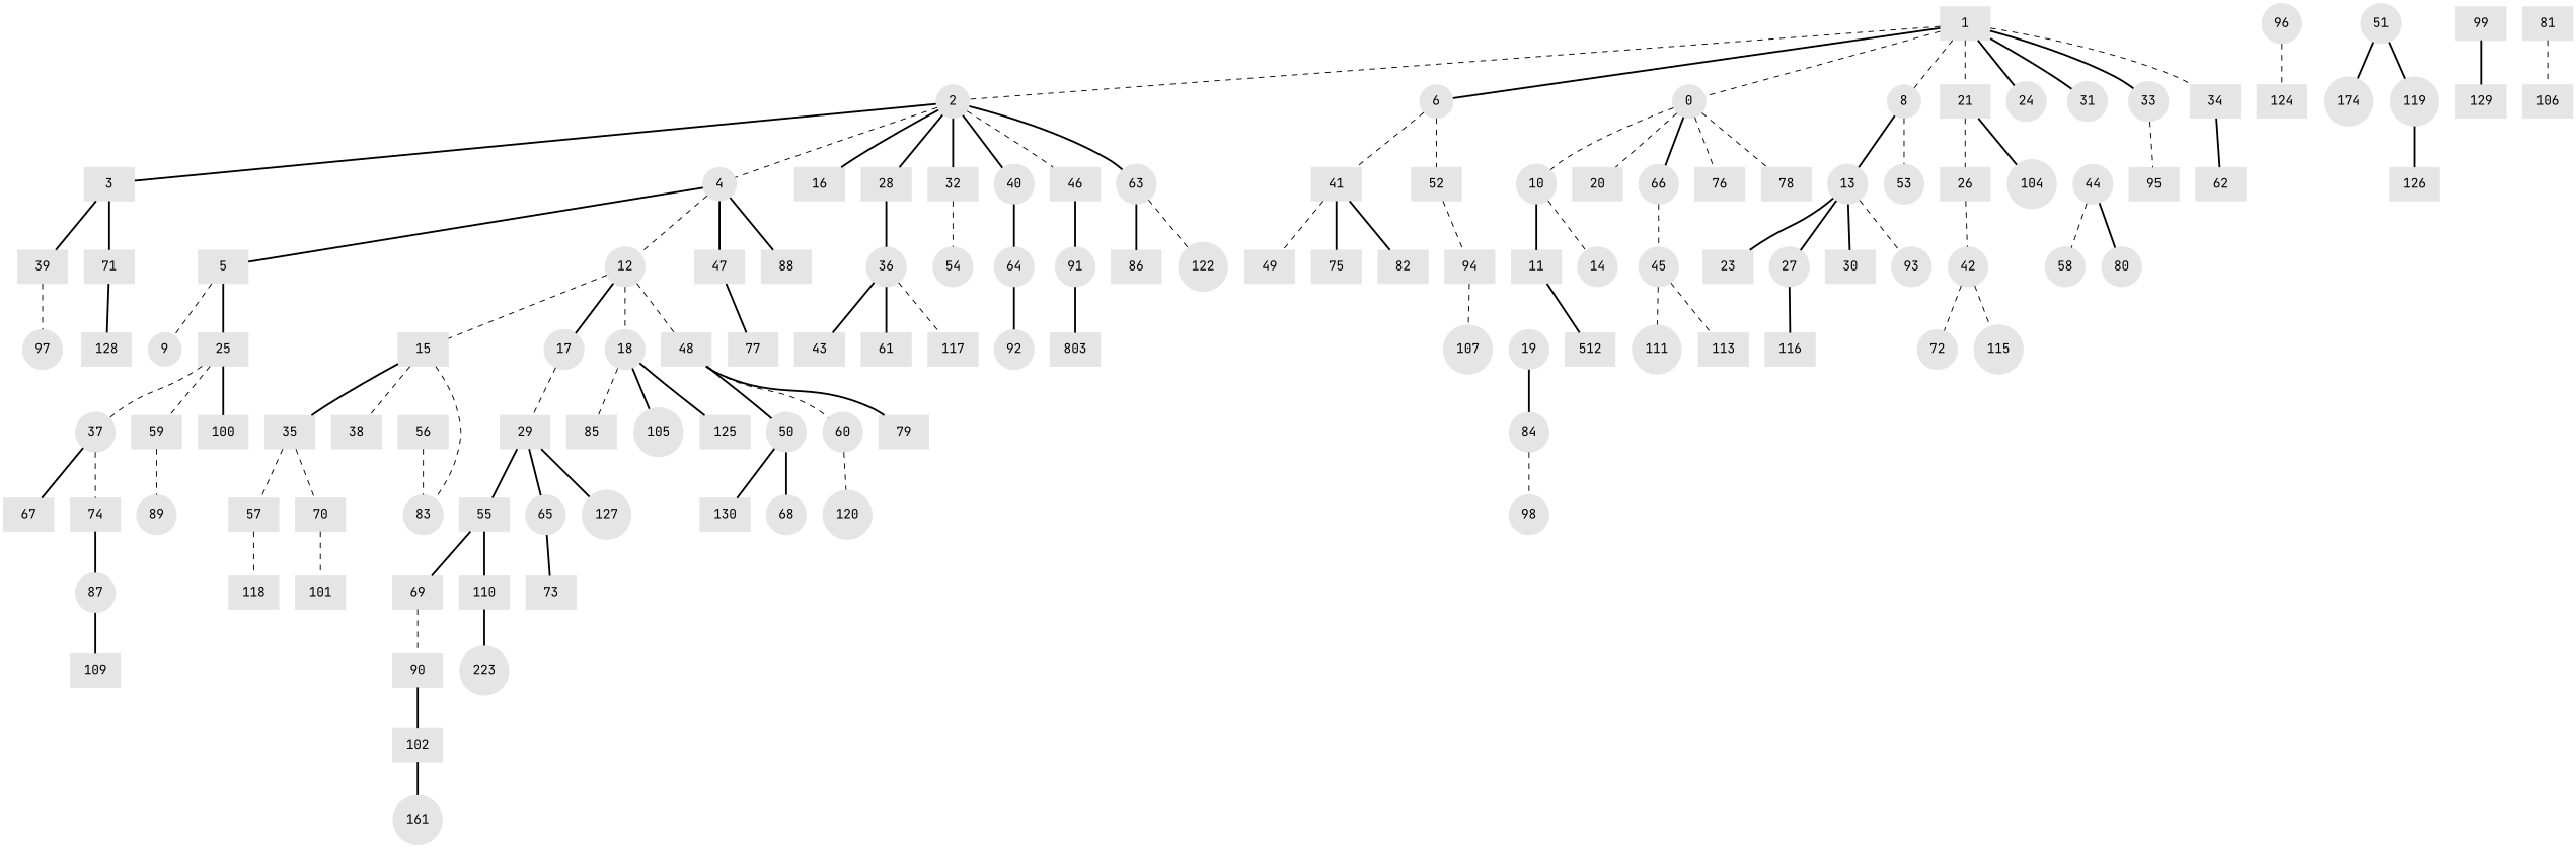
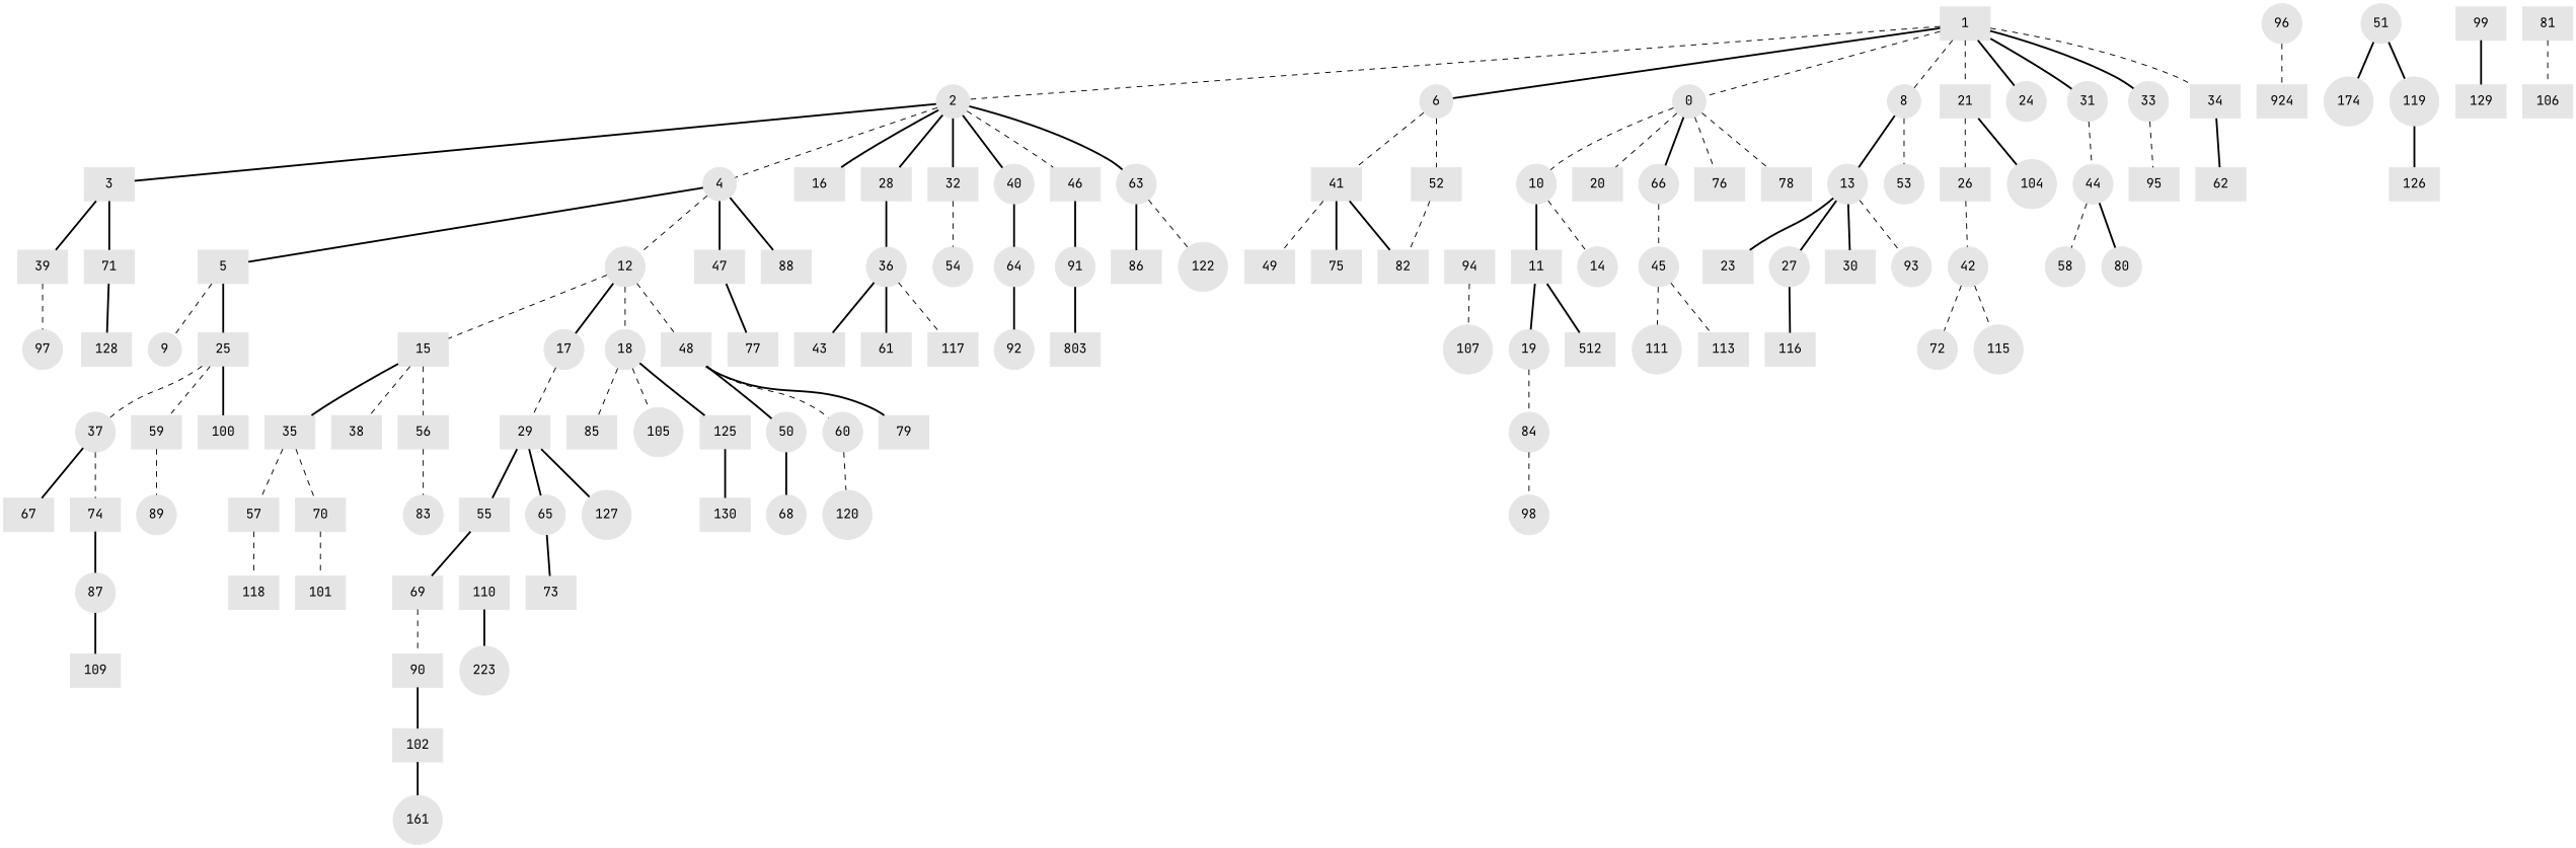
  graph {
    fontname="JetBrains Mono"
    node [color=gray90 fontname="JetBrains Mono" shape=box style=filled]
    edge [fontname="JetBrains Mono" style=bold]
    2 [shape=circle]
    1
    6 [shape=circle]
    n4 [label=0 shape=circle]
    8 [shape=circle]
    21
    24 [shape=circle]
    31 [shape=circle]
    33 [shape=circle]
    34
    3
    4 [shape=circle]
    16
    28
    32
    40 [shape=circle]
    46
    63 [shape=circle]
    41
    52
    10 [shape=circle]
    20
    66 [shape=circle]
    76
    78
    13 [shape=circle]
    53 [shape=circle]
    26
    104 [shape=circle]
    44 [shape=circle]
    95
    62
    39
    71
    5
    12 [shape=circle]
    47
    88
    36 [shape=circle]
    54 [shape=circle]
    64 [shape=circle]
    91 [shape=circle]
    86
    122 [shape=circle]
    97 [shape=circle]
    128
    9 [shape=circle]
    25
    15
    17 [shape=circle]
    18 [shape=circle]
    48
    77
    37 [shape=circle]
    59
    100
    49
    75
    82
    94
    11
    14 [shape=circle]
    45 [shape=circle]
    23
    27 [shape=circle]
    30
    93 [shape=circle]
    19 [shape=circle]
    n69 [label=512]
    84 [shape=circle]
    35
    38
    56
    29
    85
    105 [shape=circle]
    125
    50 [shape=circle]
    60 [shape=circle]
    79
    116
    111 [shape=circle]
    113
    57
    70
    83 [shape=circle]
    96 [shape=circle]
-   124
+   124 [label=924]
    55
    65 [shape=circle]
    127 [shape=circle]
    98 [shape=circle]
    42 [shape=circle]
    51 [shape=circle]
    n95 [label=174 shape=circle]
    119 [shape=circle]
    99
    129
    67
    74
    89 [shape=circle]
    72 [shape=circle]
    115 [shape=circle]
    43
    61
    117
    69
    110
    73
    58 [shape=circle]
    80 [shape=circle]
    81
    106
    118
    101
    87 [shape=circle]
    92 [shape=circle]
    n118 [label=803]
    68 [shape=circle]
    130
    120 [shape=circle]
    126
    107 [shape=circle]
    90
    n125 [label=223 shape=circle]
    102
    109
    n128 [label=161 shape=circle]
    2 -- 3
    2 -- 4 [style=dashed]
    2 -- 16
    2 -- 28
    2 -- 32
    2 -- 40
    2 -- 46 [style=dashed]
    2 -- 63
    1 -- 2 [style=dashed]
    1 -- 6
    1 -- n4 [style=dashed]
    1 -- 8 [style=dashed]
    1 -- 21 [style=dashed]
    1 -- 24
    1 -- 31
    1 -- 33
    1 -- 34 [style=dashed]
    6 -- 41 [style=dashed]
    6 -- 52 [style=dashed]
    n4 -- 10 [style=dashed]
    n4 -- 20 [style=dashed]
    n4 -- 66
    n4 -- 76 [style=dashed]
    n4 -- 78 [style=dashed]
    8 -- 13
    8 -- 53 [style=dashed]
    21 -- 26 [style=dashed]
    21 -- 104
+   31 -- 44 [style=dashed]
    33 -- 95 [style=dashed]
    34 -- 62
    3 -- 39
    3 -- 71
    4 -- 5
    4 -- 12 [style=dashed]
    4 -- 47
    4 -- 88
    28 -- 36
    32 -- 54 [style=dashed]
    40 -- 64
    46 -- 91
    63 -- 86
    63 -- 122 [style=dashed]
    41 -- 49 [style=dashed]
    41 -- 75
    41 -- 82
-   52 -- 94 [style=dashed]
+   52 -- 82 [style=dashed]
    10 -- 11
    10 -- 14 [style=dashed]
    66 -- 45 [style=dashed]
    13 -- 23
    13 -- 27
    13 -- 30
    13 -- 93 [style=dashed]
    26 -- 42 [style=dashed]
    44 -- 58 [style=dashed]
    44 -- 80
    39 -- 97 [style=dashed]
    71 -- 128
    5 -- 9 [style=dashed]
    5 -- 25
    12 -- 15 [style=dashed]
    12 -- 17
    12 -- 18 [style=dashed]
    12 -- 48 [style=dashed]
    47 -- 77
    36 -- 43
    36 -- 61
    36 -- 117 [style=dashed]
    64 -- 92
    91 -- n118
    25 -- 37 [style=dashed]
    25 -- 59 [style=dashed]
    25 -- 100
    15 -- 35
    15 -- 38 [style=dashed]
-   15 -- 83 [style=dashed]
+   15 -- 56 [style=dashed]
    17 -- 29 [style=dashed]
    18 -- 85 [style=dashed]
-   18 -- 105
+   18 -- 105 [style=dashed]
    18 -- 125
    48 -- 50
    48 -- 60 [style=dashed]
    48 -- 79
    37 -- 67
    37 -- 74 [style=dashed]
    59 -- 89 [style=dashed]
    94 -- 107 [style=dashed]
+   11 -- 19
    11 -- n69
    45 -- 111 [style=dashed]
    45 -- 113 [style=dashed]
    27 -- 116
-   19 -- 84
+   19 -- 84 [style=dashed]
    84 -- 98 [style=dashed]
    35 -- 57 [style=dashed]
    35 -- 70 [style=dashed]
    56 -- 83 [style=dashed]
    29 -- 55
    29 -- 65
    29 -- 127
    50 -- 68
-   50 -- 130
+   125 -- 130
    60 -- 120 [style=dashed]
    57 -- 118 [style=dashed]
    70 -- 101 [style=dashed]
    96 -- 124 [style=dashed]
    55 -- 69
-   55 -- 110
    65 -- 73
    42 -- 72 [style=dashed]
    42 -- 115 [style=dashed]
    51 -- n95
    51 -- 119
    119 -- 126
    99 -- 129
    74 -- 87
    69 -- 90 [style=dashed]
    110 -- n125
    81 -- 106 [style=dashed]
    87 -- 109
    90 -- 102
    102 -- n128
  }
